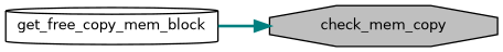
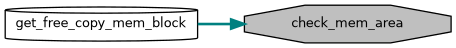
  digraph {
    rankdir=RL
    node [color=black fontname=Helvetica fontsize=10 style=filled]
-   n1 [fillcolor=grey75 fontcolor=black height=0.2 label=check_mem_copy shape=octagon width=0.4]
+   n1 [fillcolor=grey75 fontcolor=black height=0.2 label=check_mem_area shape=octagon width=0.4]
    n2 [fillcolor=white height=0.2 label=get_free_copy_mem_block shape=cylinder width=0.4]
    n1 -> n2 [color=teal dir=back fontname=Helvetica fontsize=10 labelfontname=Helvetica labelfontsize=10 style=bold]
  }
